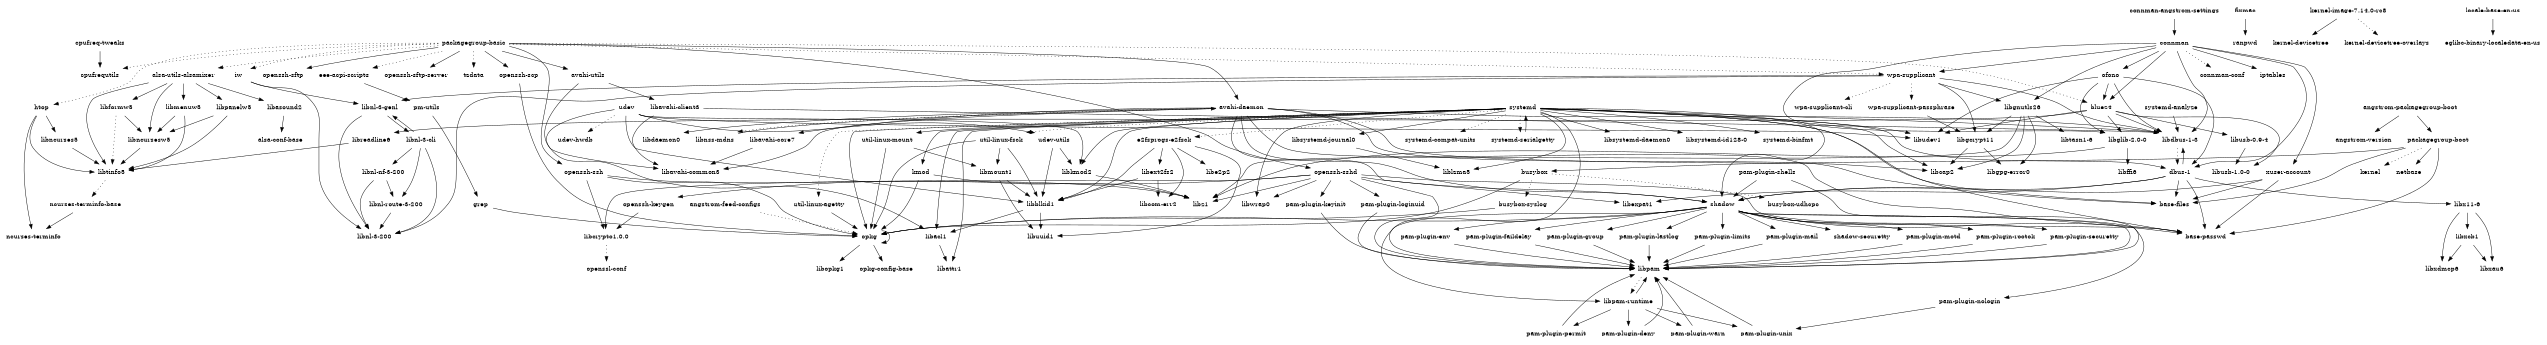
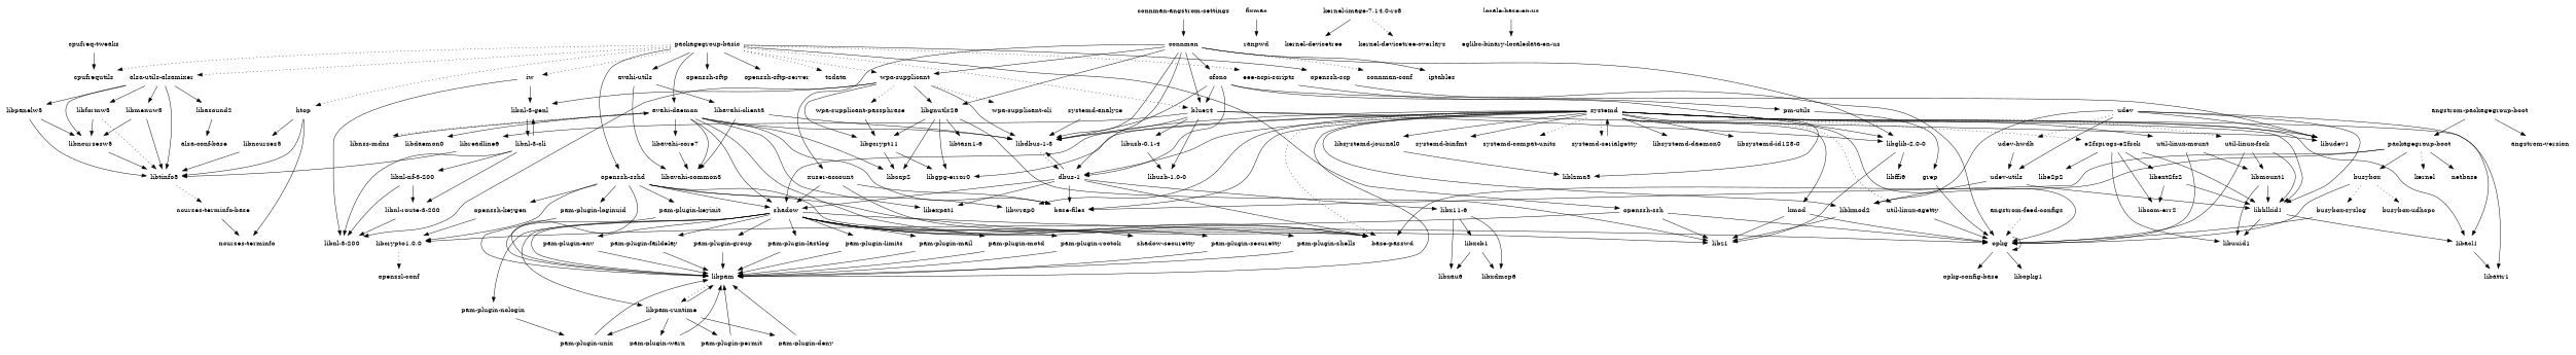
  digraph {
    node [shape=plaintext]
    "alsa-utils-alsamixer"
    libasound2
    libformw5
    libmenuw5
    libncursesw5
    libpanelw5
    libtinfo5
    "alsa-conf-base"
    "ncurses-terminfo-base"
    "ncurses-terminfo"
    "angstrom-feed-configs"
    opkg
    libopkg1
    "opkg-config-base"
    "angstrom-packagegroup-boot"
    "angstrom-version"
    "packagegroup-boot"
    "base-files"
    "base-passwd"
    busybox
    kernel
    netbase
    "busybox-syslog"
    "busybox-udhcpc"
    "avahi-daemon"
    "libavahi-common3"
    "libavahi-core7"
    libcap2
    libdaemon0
    "libdbus-1-3"
    libexpat1
    "libnss-mdns"
    shadow
    "dbus-1"
    libpam
    "libpam-runtime"
    "pam-plugin-env"
    "pam-plugin-faildelay"
    "pam-plugin-group"
    "pam-plugin-lastlog"
    "pam-plugin-limits"
    "pam-plugin-mail"
    "pam-plugin-motd"
    "pam-plugin-nologin"
    "pam-plugin-rootok"
    "pam-plugin-securetty"
    "pam-plugin-shells"
    "shadow-securetty"
    "libx11-6"
    "pam-plugin-deny"
    "pam-plugin-permit"
    "pam-plugin-unix"
    "pam-plugin-warn"
    "avahi-utils"
    "libavahi-client3"
    bluez4
    "libglib-2.0-0"
    libreadline6
    libudev1
-   "libusb-0.1-4" [label="libusb-0.9-4"]
+   "libusb-0.1-4"
    "libusb-1.0-0"
    libz1
    libffi6
    connman
    "connman-conf"
    iptables
    libgnutls26
    ofono
    "wpa-supplicant"
    "xuser-account"
    libgcrypt11
    "libgpg-error0"
    "libtasn1-6"
    "libnl-3-200"
    "libnl-3-genl"
    "wpa-supplicant-cli"
    "wpa-supplicant-passphrase"
    libxau6
    libxcb1
    libxdmcp6
    "libnl-3-cli"
    "connman-angstrom-settings"
    "cpufreq-tweaks"
    cpufrequtils
    "e2fsprogs-e2fsck"
    libblkid1
    "libcom-err2"
    libe2p2
    libext2fs2
    libuuid1
    libacl1
    "eee-acpi-scripts"
    "pm-utils"
    grep
    fixmac
    ranpwd
    htop
    libncurses5
    iw
    "libnl-nf-3-200"
    "libnl-route-3-200"
    n102 [label="kernel-image-7.14.0-rc8"]
    "kernel-devicetree"
    "kernel-devicetree-overlays"
    kmod
    libattr1
    "libcrypto1.0.0"
    "openssl-conf"
    libkmod2
    libmount1
    "libsystemd-journal0"
    liblzma5
    "locale-base-en-us"
    "eglibc-binary-localedata-en-us"
    "openssh-keygen"
    "openssh-scp"
    "openssh-ssh"
    "openssh-sshd"
    libwrap0
    "pam-plugin-keyinit"
    "pam-plugin-loginuid"
    "packagegroup-basic"
    "openssh-sftp"
    "openssh-sftp-server"
    tzdata
    systemd
    "libsystemd-daemon0"
    "libsystemd-id128-0"
    "systemd-binfmt"
    "systemd-compat-units"
    "systemd-serialgetty"
    "util-linux-agetty"
    "util-linux-fsck"
    "util-linux-mount"
    "systemd-analyze"
    udev
    "udev-hwdb"
    "udev-utils"
    "alsa-utils-alsamixer" -> libasound2
    "alsa-utils-alsamixer" -> libformw5
    "alsa-utils-alsamixer" -> libmenuw5
    "alsa-utils-alsamixer" -> libncursesw5
    "alsa-utils-alsamixer" -> libpanelw5
    "alsa-utils-alsamixer" -> libtinfo5
    libasound2 -> "alsa-conf-base"
    libformw5 -> libncursesw5
    libformw5 -> libtinfo5 [style=dotted]
    libmenuw5 -> libncursesw5
    libmenuw5 -> libtinfo5
    libncursesw5 -> libtinfo5
    libpanelw5 -> libncursesw5
    libpanelw5 -> libtinfo5
    libtinfo5 -> "ncurses-terminfo-base" [style=dotted]
    "ncurses-terminfo-base" -> "ncurses-terminfo"
    "angstrom-feed-configs" -> opkg [style=dotted]
    opkg -> opkg
    opkg -> libopkg1
    opkg -> "opkg-config-base"
    "angstrom-packagegroup-boot" -> "angstrom-version"
    "angstrom-packagegroup-boot" -> "packagegroup-boot"
    "packagegroup-boot" -> "base-files"
    "packagegroup-boot" -> "base-passwd"
    "packagegroup-boot" -> busybox
    "packagegroup-boot" -> kernel [style=dotted]
    "packagegroup-boot" -> netbase
    busybox -> opkg
    busybox -> "busybox-syslog" [style=dotted]
    busybox -> "busybox-udhcpc" [style=dotted]
    "busybox-syslog" -> opkg
    "avahi-daemon" -> "base-files"
    "avahi-daemon" -> "base-passwd"
    "avahi-daemon" -> "libavahi-common3"
    "avahi-daemon" -> "libavahi-core7"
    "avahi-daemon" -> libcap2
    "avahi-daemon" -> libdaemon0
    "avahi-daemon" -> "libdbus-1-3"
    "avahi-daemon" -> libexpat1
    "avahi-daemon" -> "libnss-mdns" [style=dotted]
    "avahi-daemon" -> shadow
    "libavahi-core7" -> "libavahi-common3"
    "libdbus-1-3" -> "dbus-1" [style=dotted]
    "libnss-mdns" -> "avahi-daemon"
    shadow -> opkg
    shadow -> "base-passwd"
    shadow -> libpam
    shadow -> "libpam-runtime"
    shadow -> "pam-plugin-env"
    shadow -> "pam-plugin-faildelay"
    shadow -> "pam-plugin-group"
    shadow -> "pam-plugin-lastlog"
    shadow -> "pam-plugin-limits"
    shadow -> "pam-plugin-mail"
    shadow -> "pam-plugin-motd"
    shadow -> "pam-plugin-nologin"
    shadow -> "pam-plugin-rootok"
    shadow -> "pam-plugin-securetty"
-   "pam-plugin-shells" -> shadow
+   shadow -> "pam-plugin-shells"
    shadow -> "shadow-securetty"
    "dbus-1" -> "base-files"
    "dbus-1" -> "base-passwd"
    "dbus-1" -> "libdbus-1-3"
    "dbus-1" -> libexpat1
    "dbus-1" -> shadow
    "dbus-1" -> "libx11-6"
    libpam -> "libpam-runtime" [style=dotted]
    "libpam-runtime" -> libpam
    "libpam-runtime" -> "pam-plugin-deny"
    "libpam-runtime" -> "pam-plugin-permit"
    "libpam-runtime" -> "pam-plugin-unix"
    "libpam-runtime" -> "pam-plugin-warn"
    "pam-plugin-env" -> libpam
    "pam-plugin-faildelay" -> libpam
    "pam-plugin-group" -> libpam
    "pam-plugin-lastlog" -> libpam
    "pam-plugin-limits" -> libpam
    "pam-plugin-mail" -> libpam
    "pam-plugin-motd" -> libpam
    "pam-plugin-nologin" -> "pam-plugin-unix"
    "pam-plugin-rootok" -> libpam
    "pam-plugin-securetty" -> libpam
    "pam-plugin-shells" -> libpam
    "libx11-6" -> libxau6
    "libx11-6" -> libxcb1
    "libx11-6" -> libxdmcp6
    "pam-plugin-deny" -> libpam
    "pam-plugin-permit" -> libpam
    "pam-plugin-unix" -> libpam
    "pam-plugin-warn" -> libpam
    "avahi-utils" -> "libavahi-common3"
    "avahi-utils" -> "libavahi-client3"
    "libavahi-client3" -> "libavahi-common3"
    "libavahi-client3" -> "libdbus-1-3"
    bluez4 -> "libdbus-1-3"
    bluez4 -> "libglib-2.0-0"
    bluez4 -> libreadline6
    bluez4 -> libudev1
    bluez4 -> "libusb-0.1-4"
    bluez4 -> "libusb-1.0-0"
    "libglib-2.0-0" -> libz1
    "libglib-2.0-0" -> libffi6
    libreadline6 -> libtinfo5
    "libusb-0.1-4" -> "libusb-1.0-0"
    connman -> "libdbus-1-3"
    connman -> "dbus-1"
    connman -> bluez4
    connman -> "libglib-2.0-0"
    connman -> "connman-conf" [style=dotted]
    connman -> iptables
    connman -> libgnutls26
    connman -> ofono
    connman -> "wpa-supplicant"
    connman -> "xuser-account"
    libgnutls26 -> libcap2
    libgnutls26 -> libz1
    libgnutls26 -> libgcrypt11
    libgnutls26 -> "libgpg-error0"
    libgnutls26 -> "libtasn1-6"
    ofono -> "libdbus-1-3"
    ofono -> "dbus-1"
    ofono -> bluez4
    ofono -> "libglib-2.0-0"
    ofono -> libudev1
    "wpa-supplicant" -> "libdbus-1-3"
    "wpa-supplicant" -> libgnutls26
    "wpa-supplicant" -> libgcrypt11
    "wpa-supplicant" -> "libnl-3-200"
    "wpa-supplicant" -> "libnl-3-genl"
    "wpa-supplicant" -> "wpa-supplicant-cli" [style=dotted]
    "wpa-supplicant" -> "wpa-supplicant-passphrase" [style=dotted]
    "xuser-account" -> "base-files"
    "xuser-account" -> "base-passwd"
    "xuser-account" -> shadow
    libgcrypt11 -> libcap2
    libgcrypt11 -> "libgpg-error0"
-   "libnl-3-genl" -> "libnl-3-200"
    "libnl-3-genl" -> "libnl-3-cli"
    "wpa-supplicant-passphrase" -> libgcrypt11
    libxcb1 -> libxau6
    libxcb1 -> libxdmcp6
    "libnl-3-cli" -> "libnl-3-200"
    "libnl-3-cli" -> "libnl-3-genl"
    "libnl-3-cli" -> "libnl-nf-3-200"
    "libnl-3-cli" -> "libnl-route-3-200"
    "connman-angstrom-settings" -> connman
    "cpufreq-tweaks" -> cpufrequtils
    "e2fsprogs-e2fsck" -> libblkid1
    "e2fsprogs-e2fsck" -> "libcom-err2"
    "e2fsprogs-e2fsck" -> libe2p2
    "e2fsprogs-e2fsck" -> libext2fs2
    "e2fsprogs-e2fsck" -> libuuid1
    libblkid1 -> libuuid1
    libblkid1 -> libacl1
    libext2fs2 -> libblkid1
    libext2fs2 -> "libcom-err2"
    libacl1 -> libattr1
    "eee-acpi-scripts" -> "pm-utils"
    "pm-utils" -> grep
    grep -> opkg
    fixmac -> ranpwd
    htop -> libtinfo5
    htop -> "ncurses-terminfo"
    htop -> libncurses5
    libncurses5 -> libtinfo5
    iw -> "libnl-3-200"
    iw -> "libnl-3-genl"
    "libnl-nf-3-200" -> "libnl-3-200"
    "libnl-nf-3-200" -> "libnl-route-3-200"
    "libnl-route-3-200" -> "libnl-3-200"
    n102 -> "kernel-devicetree"
    n102 -> "kernel-devicetree-overlays" [style=dotted]
    kmod -> opkg
    kmod -> libz1
    "libcrypto1.0.0" -> "openssl-conf" [style=dotted]
    libkmod2 -> libz1
    libmount1 -> libblkid1
    libmount1 -> libuuid1
    "libsystemd-journal0" -> liblzma5
    "locale-base-en-us" -> "eglibc-binary-localedata-en-us"
    "openssh-keygen" -> "libcrypto1.0.0"
    "openssh-scp" -> opkg
    "openssh-ssh" -> opkg
    "openssh-ssh" -> libz1
    "openssh-ssh" -> "libcrypto1.0.0"
    "openssh-sshd" -> "base-passwd"
    "openssh-sshd" -> shadow
    "openssh-sshd" -> libpam
    "openssh-sshd" -> libz1
    "openssh-sshd" -> "libcrypto1.0.0"
    "openssh-sshd" -> "openssh-keygen"
    "openssh-sshd" -> libwrap0
    "openssh-sshd" -> "pam-plugin-keyinit"
    "openssh-sshd" -> "pam-plugin-loginuid"
    "pam-plugin-keyinit" -> libpam
    "pam-plugin-loginuid" -> libpam
    "packagegroup-basic" -> "alsa-utils-alsamixer" [style=dotted]
    "packagegroup-basic" -> "avahi-daemon"
    "packagegroup-basic" -> "avahi-utils"
    "packagegroup-basic" -> bluez4 [style=dotted]
    "packagegroup-basic" -> "wpa-supplicant" [style=dotted]
    "packagegroup-basic" -> cpufrequtils [style=dotted]
    "packagegroup-basic" -> "eee-acpi-scripts" [style=dotted]
    "packagegroup-basic" -> htop [style=dotted]
    "packagegroup-basic" -> iw [style=dotted]
    "packagegroup-basic" -> "openssh-scp"
    "packagegroup-basic" -> "openssh-ssh"
    "packagegroup-basic" -> "openssh-sshd"
    "packagegroup-basic" -> "openssh-sftp"
    "packagegroup-basic" -> "openssh-sftp-server"
    "packagegroup-basic" -> tzdata [style=dotted]
    systemd -> opkg
    systemd -> "base-files"
-   systemd -> "base-passwd"
-   systemd -> libcap2
+   systemd -> "base-passwd" [style=dotted]
+   systemd -> "libgpg-error0"
    systemd -> "libdbus-1-3"
    systemd -> shadow
    systemd -> "dbus-1"
    systemd -> libpam
    systemd -> libudev1
    systemd -> "e2fsprogs-e2fsck" [style=dotted]
    systemd -> libblkid1
    systemd -> libacl1
    systemd -> kmod
    systemd -> libattr1
    systemd -> libkmod2
    systemd -> "libsystemd-journal0"
    systemd -> liblzma5
    systemd -> libwrap0
    systemd -> "libsystemd-daemon0"
    systemd -> "libsystemd-id128-0"
    systemd -> "systemd-binfmt"
    systemd -> "systemd-compat-units" [style=dotted]
    systemd -> "systemd-serialgetty" [style=dotted]
    systemd -> "util-linux-agetty" [style=dotted]
    systemd -> "util-linux-fsck" [style=dotted]
    systemd -> "util-linux-mount"
    "systemd-serialgetty" -> systemd
    "util-linux-agetty" -> opkg
    "util-linux-fsck" -> opkg
    "util-linux-fsck" -> libblkid1
    "util-linux-fsck" -> libmount1
    "util-linux-mount" -> opkg
    "util-linux-mount" -> libmount1
    "systemd-analyze" -> "libdbus-1-3"
    udev -> libudev1
    udev -> libblkid1
    udev -> libacl1
    udev -> libkmod2
    udev -> "udev-hwdb" [style=dotted]
    udev -> "udev-utils"
+   "udev-hwdb" -> "udev-utils"
    "udev-utils" -> libblkid1
    "udev-utils" -> libkmod2
  }
